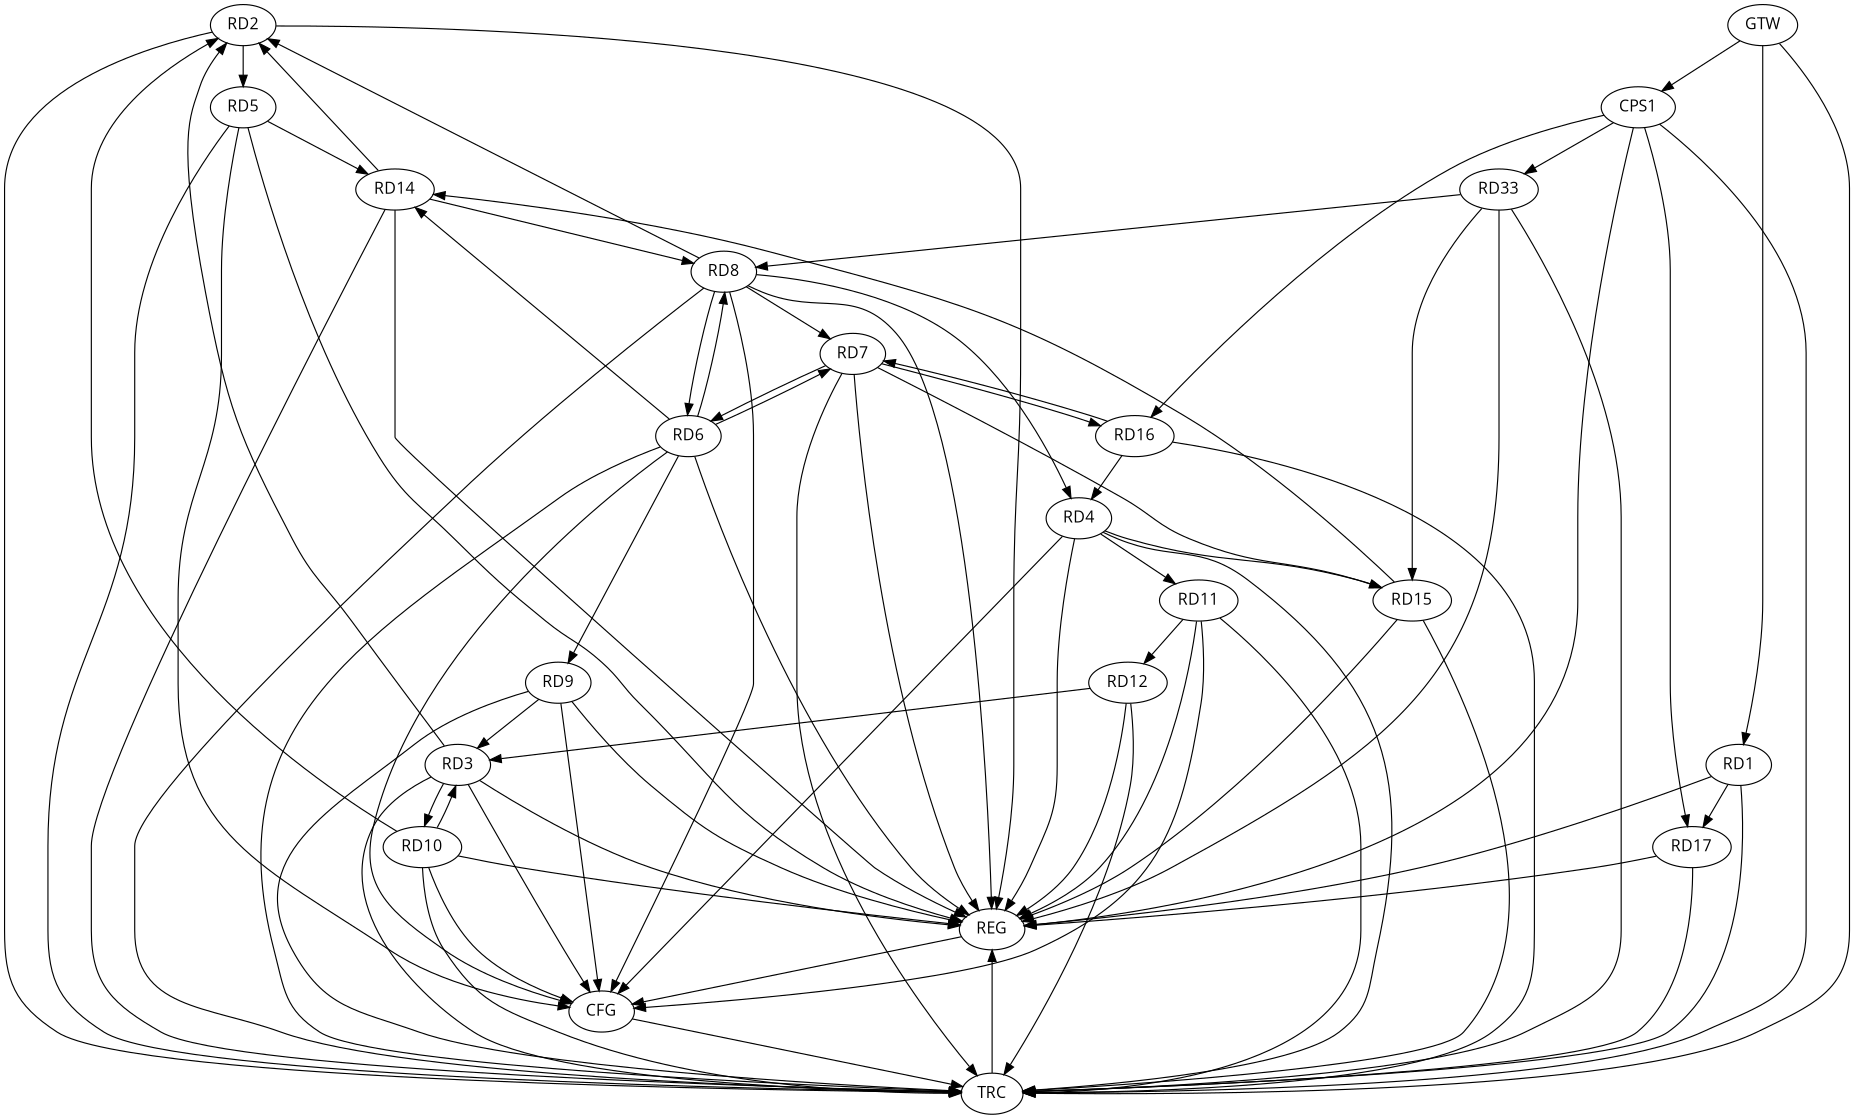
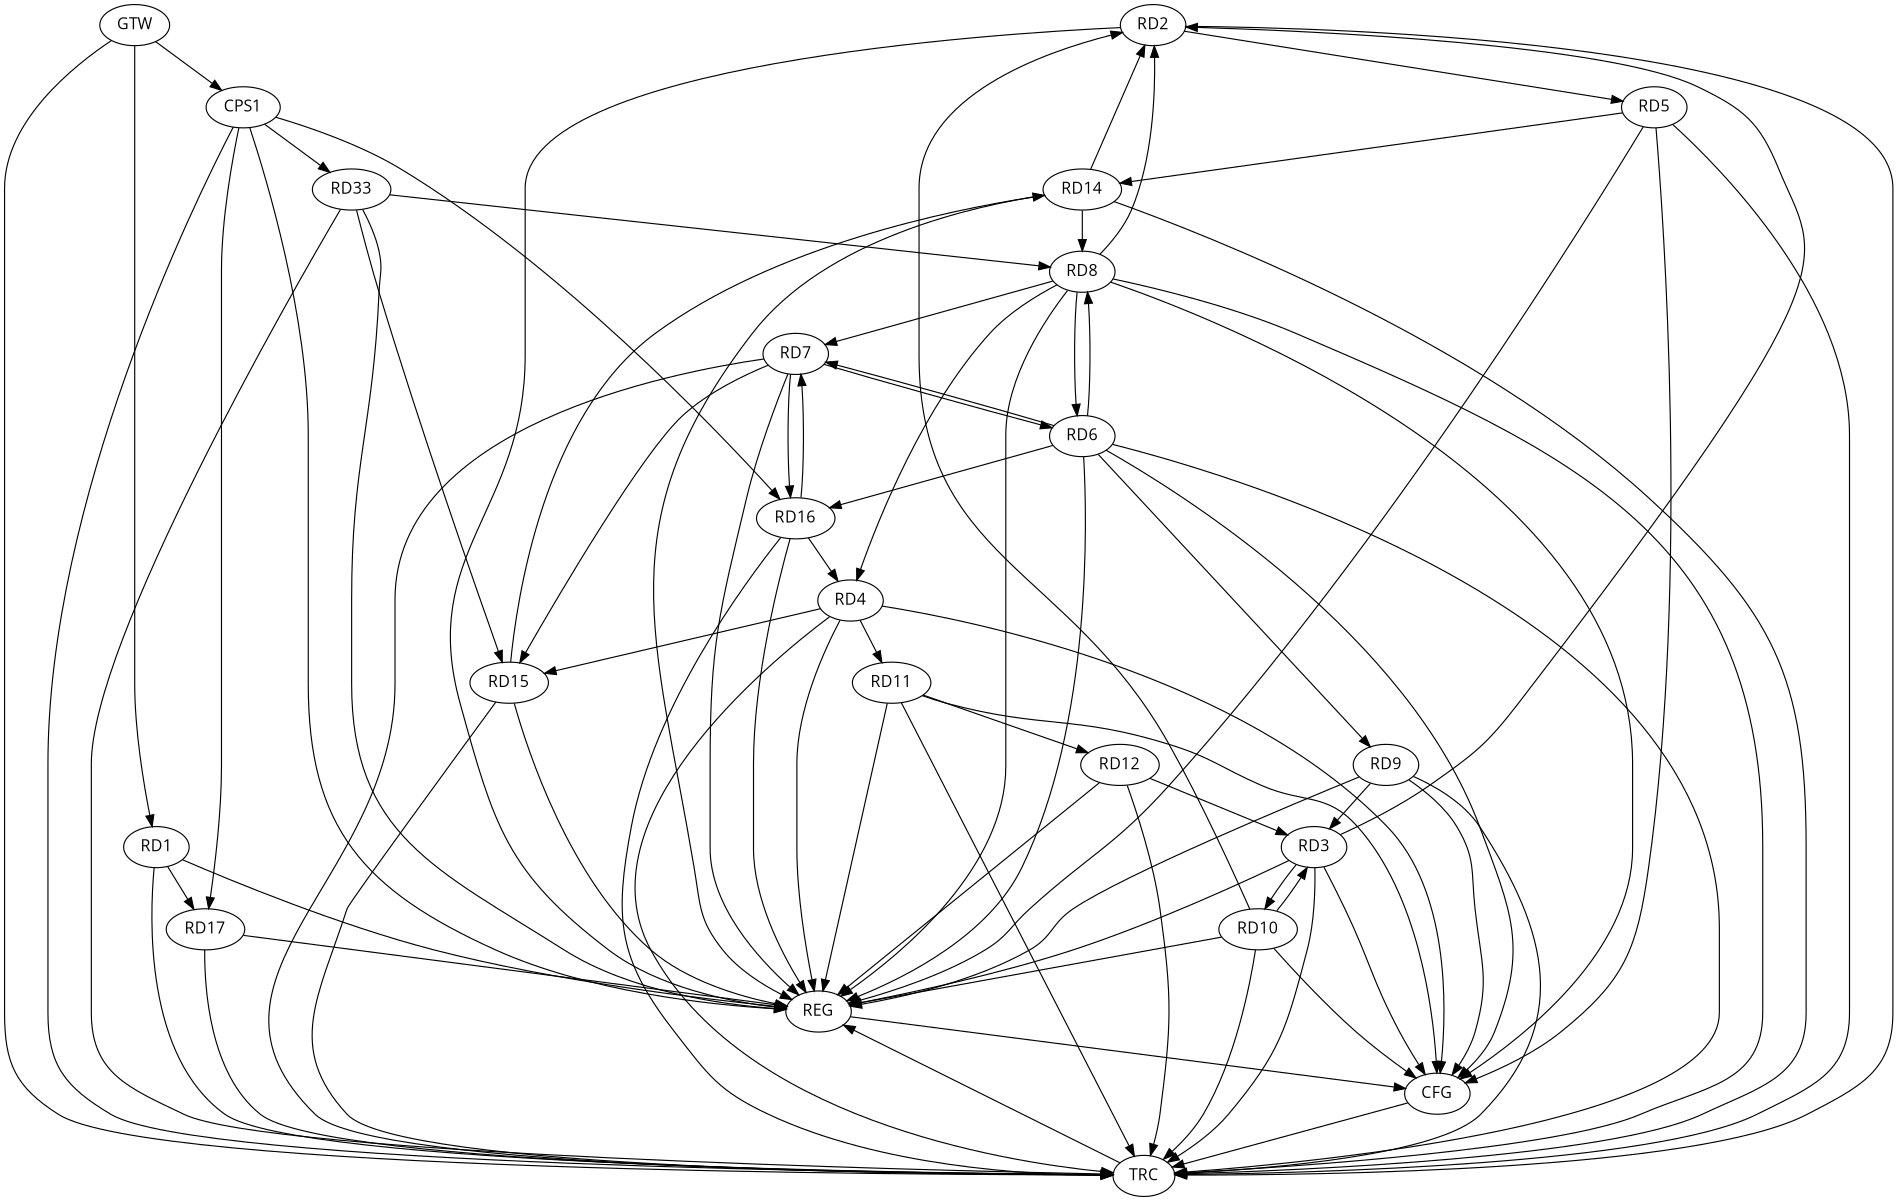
  strict digraph {
    fontname="Open Sans"
    node [fontname="Open Sans"]
    edge [fontname="Open Sans"]
    n1 [label=RD1]
    n2 [label=RD17]
    n3 [label=REG]
    n4 [label=TRC]
    n5 [label=CFG]
    n6 [label=RD2]
    n7 [label=RD5]
    n8 [label=RD14]
    n9 [label=RD3]
    n10 [label=RD10]
    n11 [label=RD4]
    n12 [label=RD11]
    n13 [label=RD15]
    n14 [label=RD12]
    n15 [label=RD8]
    n16 [label=RD6]
    n17 [label=RD7]
    n18 [label=RD9]
    n19 [label=RD16]
    n20 [label=RD33]
    n21 [label=CPS1]
    n22 [label=GTW]
    n1 -> n2
    n1 -> n3
    n1 -> n4
    n2 -> n3
    n2 -> n4
    n3 -> n5
    n4 -> n3
    n5 -> n4
    n6 -> n3
    n6 -> n4
    n6 -> n7
    n7 -> n3
    n7 -> n4
    n7 -> n5
    n7 -> n8
    n8 -> n3
    n8 -> n4
    n8 -> n6
    n8 -> n15
    n9 -> n3
    n9 -> n4
    n9 -> n5
    n9 -> n6
    n9 -> n10
    n10 -> n3
    n10 -> n4
    n10 -> n5
    n10 -> n6
    n10 -> n9
    n11 -> n3
    n11 -> n4
    n11 -> n5
    n11 -> n12
    n11 -> n13
    n12 -> n3
    n12 -> n4
    n12 -> n5
    n12 -> n14
    n13 -> n3
    n13 -> n4
    n13 -> n8
    n14 -> n3
    n14 -> n4
    n14 -> n9
    n15 -> n3
    n15 -> n4
    n15 -> n5
    n15 -> n6
    n15 -> n11
    n15 -> n16
    n15 -> n17
    n16 -> n3
    n16 -> n4
    n16 -> n5
-   n16 -> n8
+   n16 -> n19
    n16 -> n15
    n16 -> n17
    n16 -> n18
    n17 -> n3
    n17 -> n4
    n17 -> n13
    n17 -> n16
    n17 -> n19
    n18 -> n3
    n18 -> n4
    n18 -> n5
    n18 -> n9
+   n19 -> n3
    n19 -> n4
    n19 -> n11
    n19 -> n17
    n20 -> n3
    n20 -> n4
    n20 -> n13
    n20 -> n15
    n21 -> n2
    n21 -> n3
    n21 -> n4
    n21 -> n19
    n21 -> n20
    n22 -> n1
    n22 -> n4
    n22 -> n21
  }
